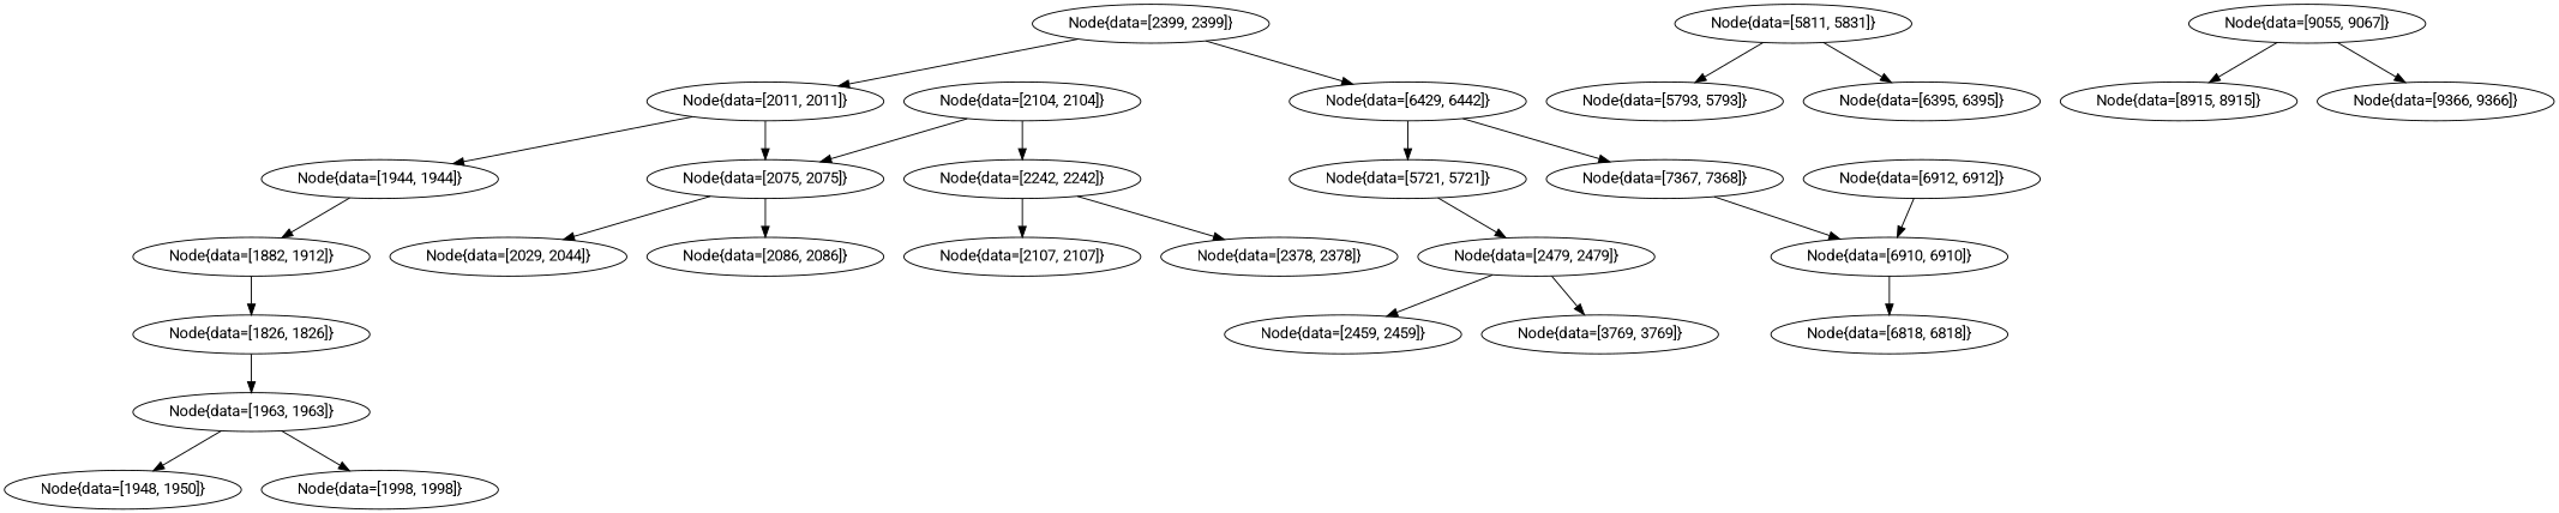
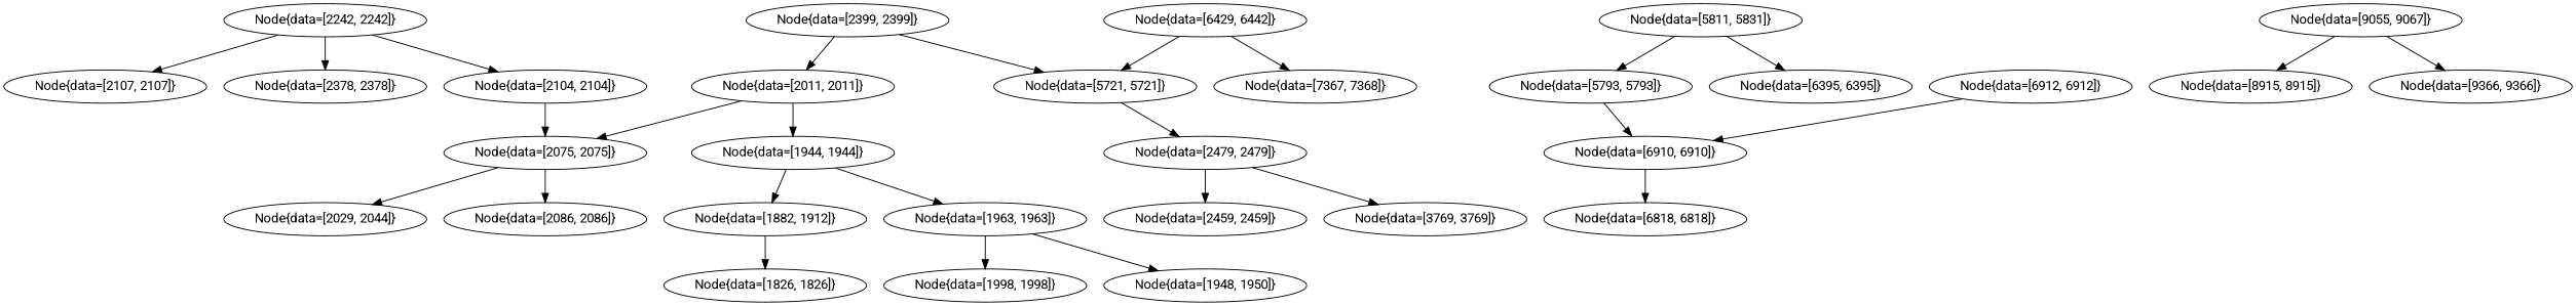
  digraph {
    fontname=Roboto
    node [fontname=Roboto]
    edge [fontname=Roboto]
    n1 [label="Node{data=[2399, 2399]}"]
    n2 [label="Node{data=[2011, 2011]}"]
    n3 [label="Node{data=[6429, 6442]}"]
    n4 [label="Node{data=[1944, 1944]}"]
    n5 [label="Node{data=[2075, 2075]}"]
    n6 [label="Node{data=[5721, 5721]}"]
    n7 [label="Node{data=[7367, 7368]}"]
    n8 [label="Node{data=[1882, 1912]}"]
    n9 [label="Node{data=[1963, 1963]}"]
    n10 [label="Node{data=[2104, 2104]}"]
    n11 [label="Node{data=[2242, 2242]}"]
    n12 [label="Node{data=[1826, 1826]}"]
    n13 [label="Node{data=[1948, 1950]}"]
    n14 [label="Node{data=[1998, 1998]}"]
    n15 [label="Node{data=[2029, 2044]}"]
    n16 [label="Node{data=[2086, 2086]}"]
    n17 [label="Node{data=[2107, 2107]}"]
    n18 [label="Node{data=[2378, 2378]}"]
    n19 [label="Node{data=[2479, 2479]}"]
    n20 [label="Node{data=[6910, 6910]}"]
    n21 [label="Node{data=[2459, 2459]}"]
    n22 [label="Node{data=[3769, 3769]}"]
    n23 [label="Node{data=[5811, 5831]}"]
    n24 [label="Node{data=[5793, 5793]}"]
    n25 [label="Node{data=[6395, 6395]}"]
    n26 [label="Node{data=[6818, 6818]}"]
    n27 [label="Node{data=[9055, 9067]}"]
    n28 [label="Node{data=[8915, 8915]}"]
    n29 [label="Node{data=[9366, 9366]}"]
    n30 [label="Node{data=[6912, 6912]}"]
    n1 -> n2
-   n1 -> n3
+   n1 -> n6
    n2 -> n4
    n2 -> n5
    n3 -> n6
    n3 -> n7
    n4 -> n8
-   n12 -> n9
+   n4 -> n9
    n5 -> n15
    n5 -> n16
    n6 -> n19
-   n7 -> n20
+   n24 -> n20
    n8 -> n12
    n9 -> n13
    n9 -> n14
    n10 -> n5
-   n10 -> n11
+   n11 -> n10
    n11 -> n17
    n11 -> n18
    n19 -> n21
    n19 -> n22
    n20 -> n26
    n23 -> n24
    n23 -> n25
    n27 -> n28
    n27 -> n29
    n30 -> n20
  }
